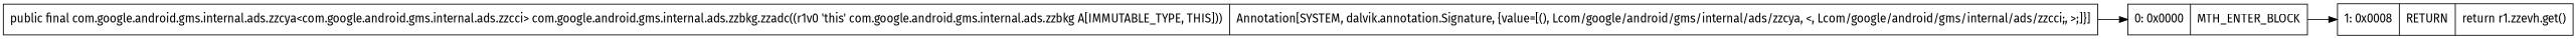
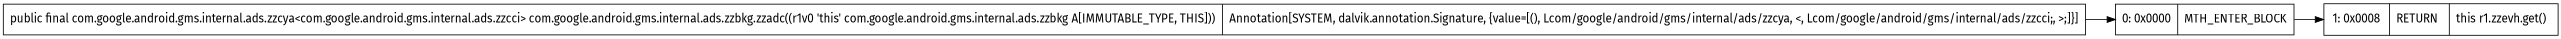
  digraph {
    rankdir=LR
    fontname="Fira Sans"
    node [shape=record fontname="Fira Sans"]
    edge [fontname="Fira Sans"]
    n1 [label="{0\:\ 0x0000|MTH_ENTER_BLOCK\l}"]
-   n2 [label="{1\:\ 0x0008|RETURN\l|return r1.zzevh.get()\l}"]
+   n2 [label="{1\:\ 0x0008|RETURN\l|this r1.zzevh.get()\l}"]
    n3 [label="{public final com.google.android.gms.internal.ads.zzcya\<com.google.android.gms.internal.ads.zzcci\> com.google.android.gms.internal.ads.zzbkg.zzadc((r1v0 'this' com.google.android.gms.internal.ads.zzbkg A[IMMUTABLE_TYPE, THIS]))  | Annotation[SYSTEM, dalvik.annotation.Signature, \{value=[(), Lcom\/google\/android\/gms\/internal\/ads\/zzcya, \<, Lcom\/google\/android\/gms\/internal\/ads\/zzcci;, \>;]\}]\l}"]
    n1 -> n2
    n3 -> n1
  }
